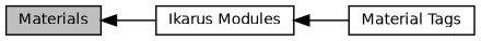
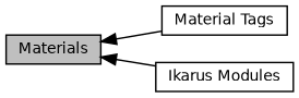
  digraph {
    rankdir=LR
    node [color=black fillcolor=white fontname=Helvetica fontsize=10 shape=box style=filled]
    edge [dir=back fontname=Helvetica fontsize=10 labelfontname=Helvetica labelfontsize=10 shape=plaintext style=solid]
    n1 [height=0.2 label="Material Tags" width=0.4]
    n2 [height=0.2 label="Ikarus Modules" width=0.4]
    n3 [fillcolor=grey75 fontcolor=black height=0.2 label=Materials width=0.4]
-   n2 -> n1
+   n3 -> n1
    n3 -> n2
  }
